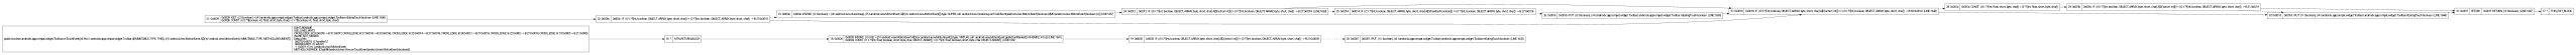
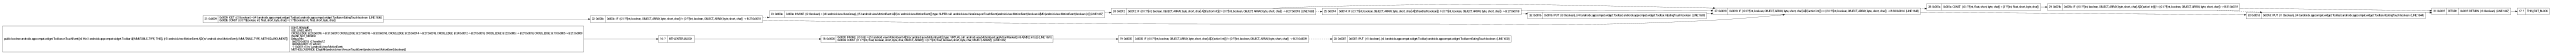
  digraph {
    fontname=Roboto
    rankdir=LR
    node [fontname=Roboto shape=record]
    edge [fontname=Roboto]
-   n1 [label="{16\:\ ?|MTH_RETURN_BLOCK\l}"]
+   n1 [label="{16\:\ ?|MTH_ENTER_BLOCK\l}"]
    n2 [label="{18\:\ 0x0000|0x0000: INVOKE  (r0 I:int) = (r5 I:android.view.MotionEvent A[D('ev' android.view.MotionEvent)]) type: VIRTUAL call: android.view.MotionEvent.getActionMasked():int A[MD:():int (c)] (LINE:1631)\l0x0004: CONST  (r1 I:??[int, float, boolean, short, byte, char, OBJECT, ARRAY]) = (0 ??[int, float, boolean, short, byte, char, OBJECT, ARRAY])  (LINE:1632)\l}"]
    n3 [label="{19\:\ 0x0005|0x0005: IF  (r0 I:??[int, boolean, OBJECT, ARRAY, byte, short, char] A[D('action' int)]) != (0 ??[int, boolean, OBJECT, ARRAY, byte, short, char])  \-\> B:21:0x0009 \l}"]
    n4 [label="{20\:\ 0x0007|0x0007: IPUT  (r1 I:boolean), (r4 I:androidx.appcompat.widget.Toolbar) androidx.appcompat.widget.Toolbar.mEatingTouch boolean  (LINE:1633)\l}"]
    n5 [label="{21\:\ 0x0009|0x0009: IGET  (r2 I:boolean) = (r4 I:androidx.appcompat.widget.Toolbar) androidx.appcompat.widget.Toolbar.mEatingTouch boolean  (LINE:1636)\l0x000b: CONST  (r3 I:??[boolean, int, float, short, byte, char]) = (1 ??[boolean, int, float, short, byte, char]) \l}"]
    n6 [label="{22\:\ 0x000c|0x000c: IF  (r2 I:??[int, boolean, OBJECT, ARRAY, byte, short, char]) != (0 ??[int, boolean, OBJECT, ARRAY, byte, short, char])  \-\> B:27:0x0018 \l}"]
    n7 [label="{23\:\ 0x000e|0x000e: INVOKE  (r2 I:boolean) = (r4 I:android.view.ViewGroup), (r5 I:android.view.MotionEvent A[D('ev' android.view.MotionEvent)]) type: SUPER call: android.view.ViewGroup.onTouchEvent(android.view.MotionEvent):boolean A[MD:(android.view.MotionEvent):boolean (c)] (LINE:1637)\l}"]
    n8 [label="{27\:\ 0x0018|0x0018: IF  (r0 I:??[int, boolean, OBJECT, ARRAY, byte, short, char] A[D('action' int)]) == (r3 I:??[int, boolean, OBJECT, ARRAY, byte, short, char])  \-\> B:30:0x001d  (LINE:1643)\l}"]
    n9 [label="{24\:\ 0x0012|0x0012: IF  (r0 I:??[int, boolean, OBJECT, ARRAY, byte, short, char] A[D('action' int)]) != (0 ??[int, boolean, OBJECT, ARRAY, byte, short, char])  \-\> B:27:0x0018  (LINE:1638)\l}"]
    n10 [label="{28\:\ 0x001a|0x001a: CONST  (r2 I:??[int, float, short, byte, char]) = (3 ??[int, float, short, byte, char]) \l}"]
    n11 [label="{30\:\ 0x001d|0x001d: IPUT  (r1 I:boolean), (r4 I:androidx.appcompat.widget.Toolbar) androidx.appcompat.widget.Toolbar.mEatingTouch boolean  (LINE:1644)\l}"]
    n12 [label="{25\:\ 0x0014|0x0014: IF  (r2 I:??[int, boolean, OBJECT, ARRAY, byte, short, char] A[D('handled' boolean)]) != (0 ??[int, boolean, OBJECT, ARRAY, byte, short, char])  \-\> B:27:0x0018 \l}"]
    n13 [label="{26\:\ 0x0016|0x0016: IPUT  (r3 I:boolean), (r4 I:androidx.appcompat.widget.Toolbar) androidx.appcompat.widget.Toolbar.mEatingTouch boolean  (LINE:1639)\l}"]
    n14 [label="{29\:\ 0x001b|0x001b: IF  (r0 I:??[int, boolean, OBJECT, ARRAY, byte, short, char] A[D('action' int)]) != (r2 I:??[int, boolean, OBJECT, ARRAY, byte, short, char])  \-\> B:31:0x001f \l}"]
    n15 [label="{31\:\ 0x001f|RETURN\l|0x001f: RETURN  (r3 I:boolean)  (LINE:1647)\l}"]
    n16 [label="{17\:\ ?|THIS_EXIT_BLOCK\l}"]
    n17 [label="{public boolean androidx.appcompat.widget.Toolbar.onTouchEvent((r4 'this' I:androidx.appcompat.widget.Toolbar A[IMMUTABLE_TYPE, THIS]), (r5 I:android.view.MotionEvent A[D('ev' android.view.MotionEvent), IMMUTABLE_TYPE, METHOD_ARGUMENT]))  | DONT_RENAME\lUSE_LINES_HINTS\lCROSS_EDGE: B:29:0x001b \-\> B:31:0x001f, CROSS_EDGE: B:27:0x0018 \-\> B:30:0x001d, CROSS_EDGE: B:25:0x0014 \-\> B:27:0x0018, CROSS_EDGE: B:24:0x0012 \-\> B:27:0x0018, CROSS_EDGE: B:22:0x000c \-\> B:27:0x0018, CROSS_EDGE: B:19:0x0005 \-\> B:21:0x0009\lINLINE_NOT_NEEDED\lDebug Info:\l  0x0012\-0x0018: r2 'handled' Z\l  0x0004\-0x001f: r0 'action' I\l  \-1 \-0x001f: r5 'ev' Landroid\/view\/MotionEvent;\lMETHOD_OVERRIDE: [ClspMth\{android.view.View.onTouchEvent(android.view.MotionEvent):boolean\}]\l}"]
    n1 -> n2
    n2 -> n3
    n3 -> n4 [style=dashed]
    n5 -> n6
    n6 -> n7 [style=dashed]
    n6 -> n8
    n7 -> n9
    n8 -> n10 [style=dashed]
    n8 -> n11
    n9 -> n8
    n9 -> n12 [style=dashed]
    n10 -> n14
    n11 -> n15
+   n12 -> n8
    n12 -> n13 [style=dashed]
    n13 -> n8
    n14 -> n11 [style=dashed]
    n14 -> n15
    n15 -> n16
    n17 -> n1
  }
